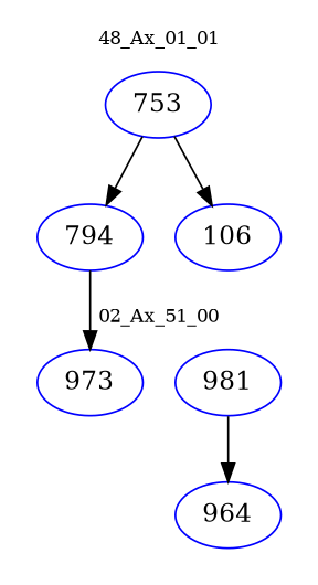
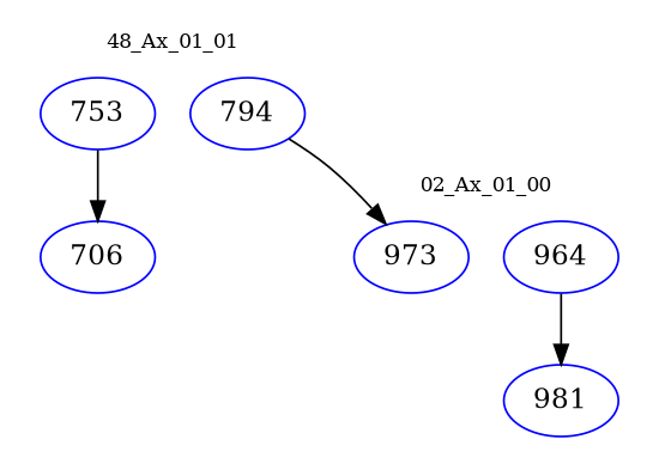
  digraph {
    node [color=blue]
    edge [color=black]
    n1 [label=981]
    n2 [label=964]
    n3 [label=973]
    n4 [label=753]
    n5 [label=794]
-   n6 [label=106]
+   n6 [label=706]
    subgraph cluster_1 {
      color=white
      fontsize=10
-     label="02_Ax_51_00"
+     label="02_Ax_01_00"
      n1
      n2
      n3
    }
    subgraph cluster_2 {
      color=white
      fontsize=10
      label="48_Ax_01_01"
      n4
      n5
      n6
    }
-   n1 -> n2
-   n4 -> n5
+   n2 -> n1
    n4 -> n6
    n5 -> n3
  }
